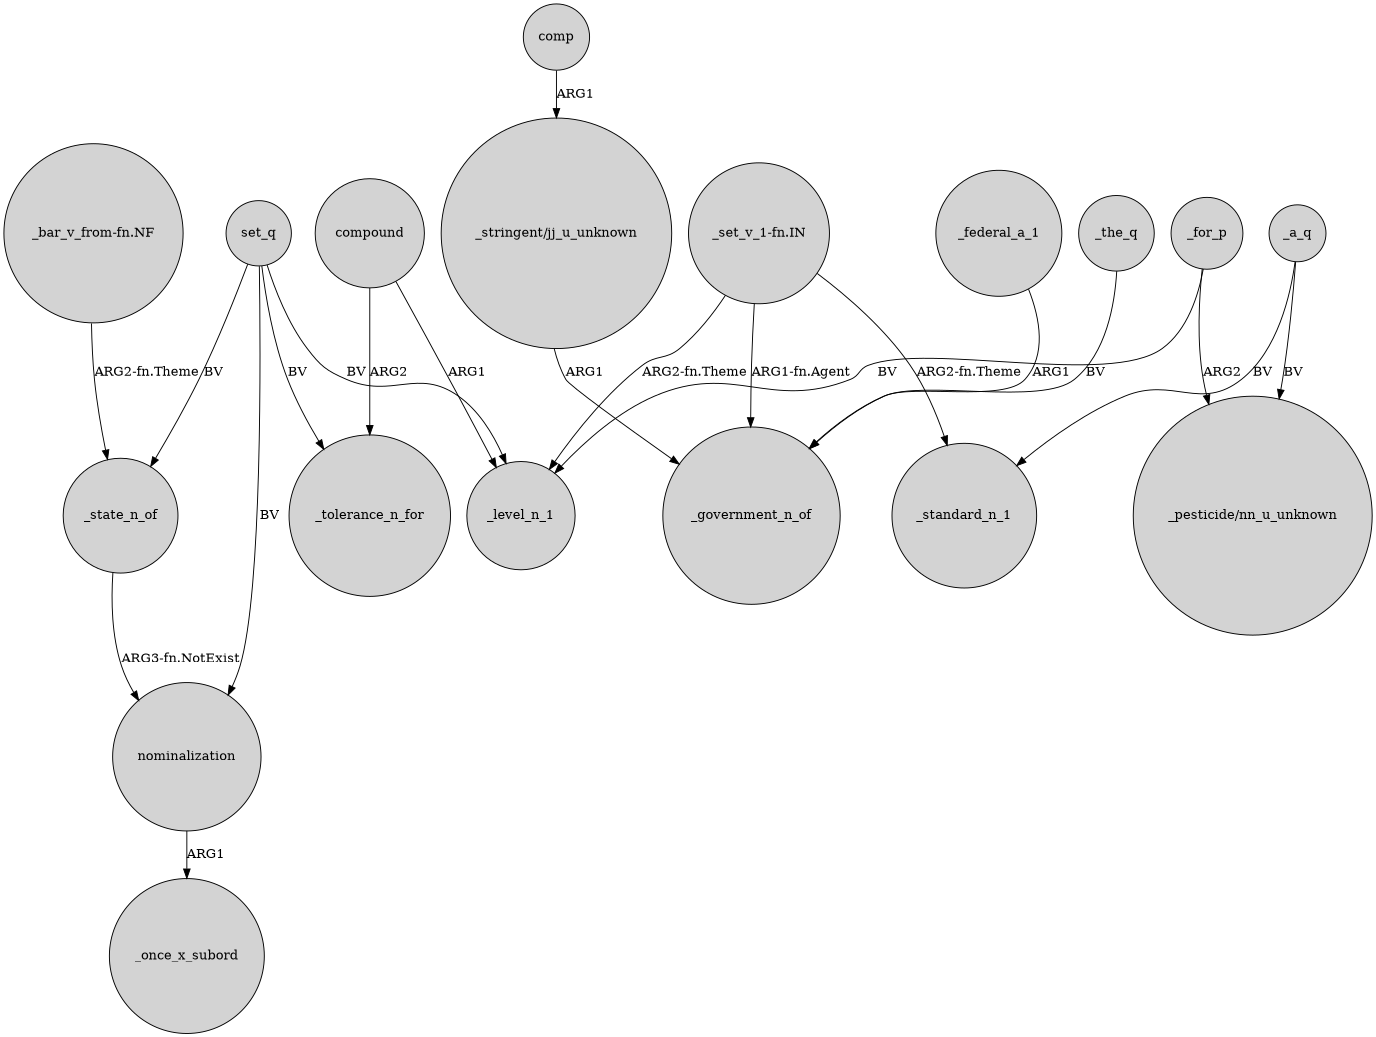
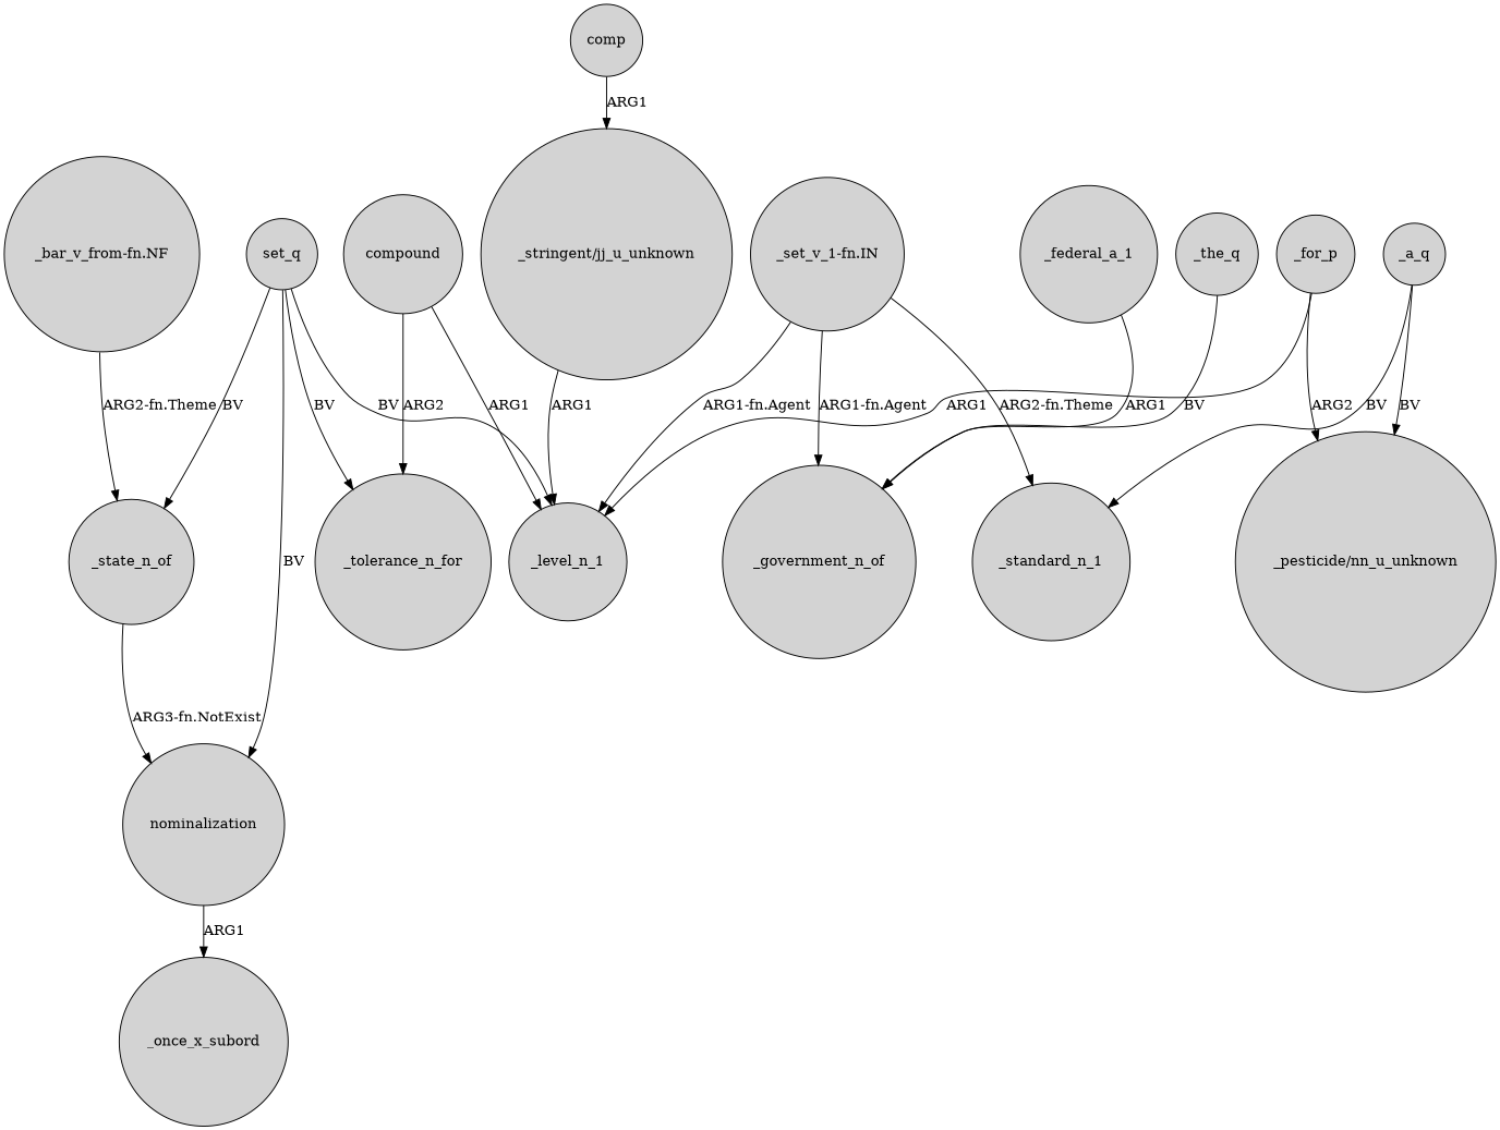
  digraph {
    node [shape=circle style=filled]
    compound
    _tolerance_n_for
    _level_n_1
    "_set_v_1-fn.IN"
    _government_n_of
    _standard_n_1
    n7 [label=set_q]
    _state_n_of
    nominalization
    _once_x_subord
    _a_q
    "_pesticide/nn_u_unknown"
    _for_p
    comp
    "_stringent/jj_u_unknown"
    _federal_a_1
    _the_q
    "_bar_v_from-fn.NF"
    compound -> _tolerance_n_for [label=ARG2]
    compound -> _level_n_1 [label=ARG1]
-   "_set_v_1-fn.IN" -> _level_n_1 [label="ARG2-fn.Theme"]
+   "_set_v_1-fn.IN" -> _level_n_1 [label="ARG1-fn.Agent"]
    "_set_v_1-fn.IN" -> _government_n_of [label="ARG1-fn.Agent"]
    "_set_v_1-fn.IN" -> _standard_n_1 [label="ARG2-fn.Theme"]
    n7 -> _tolerance_n_for [label=BV]
    n7 -> _level_n_1 [label=BV]
    n7 -> _state_n_of [label=BV]
    n7 -> nominalization [label=BV]
    _state_n_of -> nominalization [label="ARG3-fn.NotExist"]
    nominalization -> _once_x_subord [label=ARG1]
    _a_q -> _standard_n_1 [label=BV]
    _a_q -> "_pesticide/nn_u_unknown" [label=BV]
-   _for_p -> _level_n_1 [label=BV]
+   _for_p -> _level_n_1 [label=ARG1]
    _for_p -> "_pesticide/nn_u_unknown" [label=ARG2]
    comp -> "_stringent/jj_u_unknown" [label=ARG1]
-   "_stringent/jj_u_unknown" -> _government_n_of [label=ARG1]
+   "_stringent/jj_u_unknown" -> _level_n_1 [label=ARG1]
    _federal_a_1 -> _government_n_of [label=ARG1]
    _the_q -> _government_n_of [label=BV]
    "_bar_v_from-fn.NF" -> _state_n_of [label="ARG2-fn.Theme"]
  }
